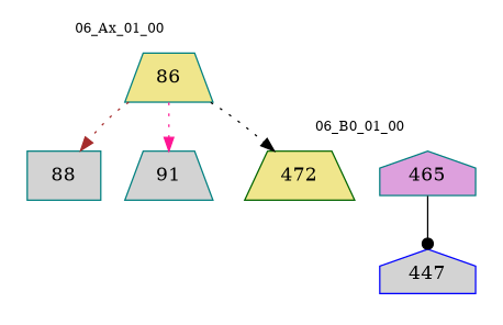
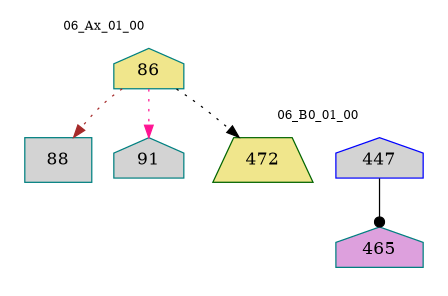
  digraph {
    node [color=teal fillcolor=lightgrey shape=house style=filled]
    edge [arrowhead=normal color=black style=dotted]
-   n1 [fillcolor=khaki label=86 shape=trapezium]
+   n1 [fillcolor=khaki label=86]
    n2 [label=88 shape=box]
-   n3 [label=91 shape=trapezium]
+   n3 [label=91]
    n4 [fillcolor=plum label=465]
    n5 [color=blue label=447]
    n6 [color=darkgreen fillcolor=khaki label=472 shape=trapezium]
    subgraph cluster_1 {
      color=white
      fontsize=10
      label="06_Ax_01_00"
      n1
      n2
      n3
    }
    subgraph cluster_2 {
      color=white
      fontsize=10
      label="06_B0_01_00"
      n4
      n5
      n6
    }
    n1 -> n2 [color=brown]
    n1 -> n3 [color=deeppink]
    n1 -> n6
-   n4 -> n5 [arrowhead=dot style=solid]
+   n5 -> n4 [arrowhead=dot style=solid]
  }
